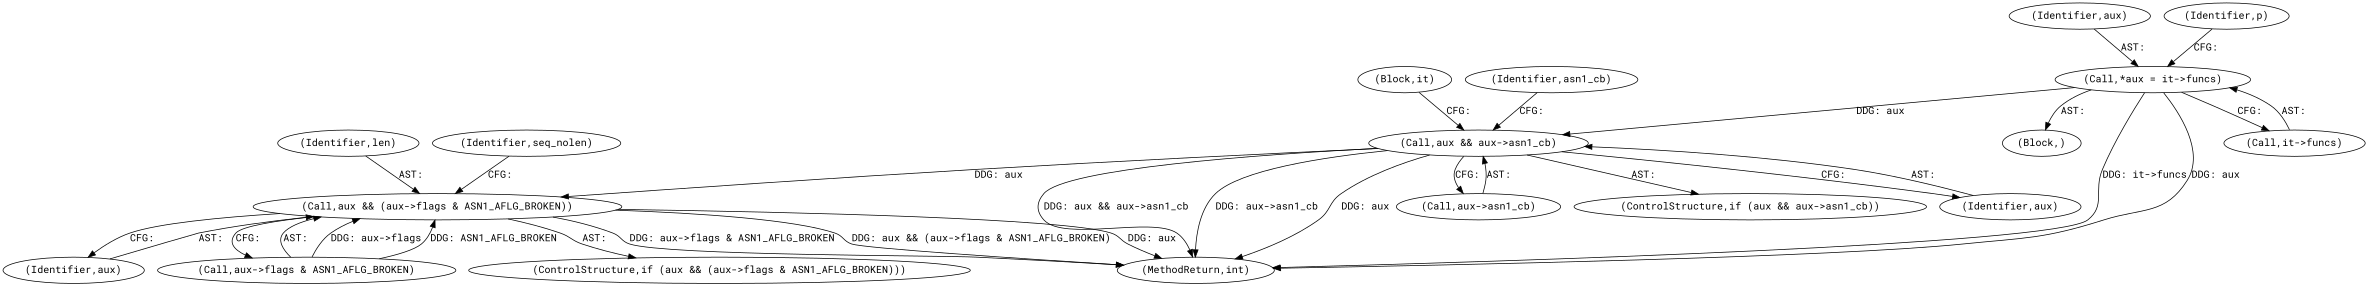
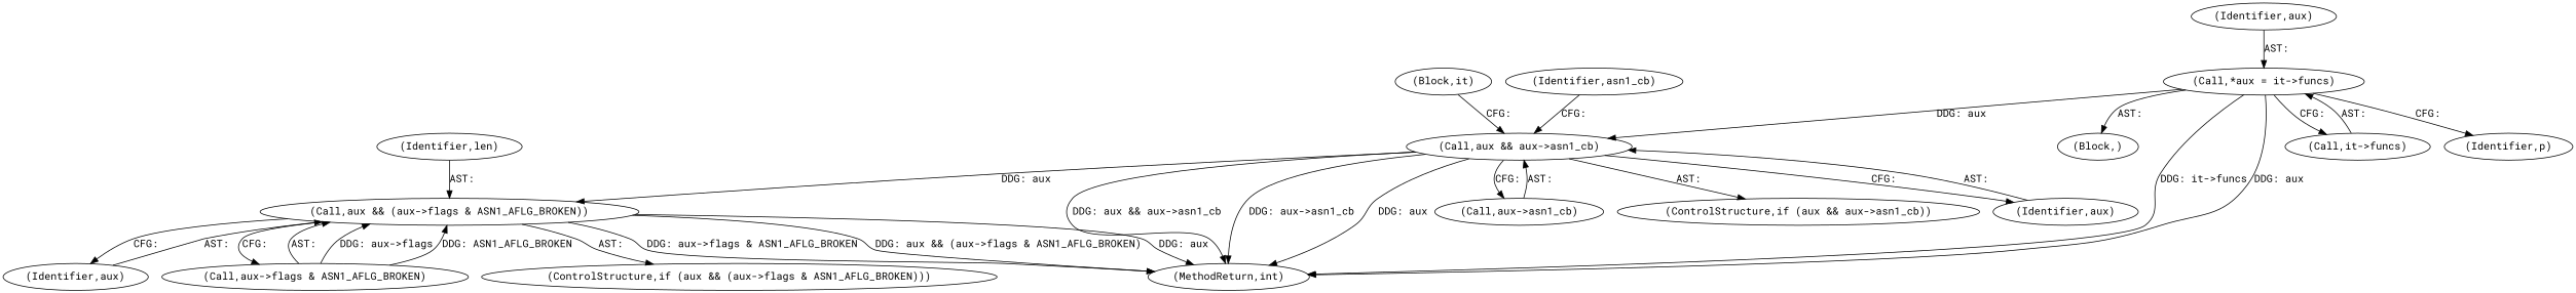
  digraph {
    fontname="Roboto Mono"
    node [fontname="Roboto Mono"]
    edge [fontname="Roboto Mono"]
    n1 [label="(Call,*aux = it->funcs)"]
    n2 [label="(Call,aux && aux->asn1_cb)"]
    n3 [label="(Block,)"]
    n4 [label="(MethodReturn,int)"]
    n5 [label="(Call,it->funcs)"]
    n6 [label="(Call,aux && (aux->flags & ASN1_AFLG_BROKEN))"]
    n7 [label="(Call,aux->asn1_cb)"]
    n8 [label="(ControlStructure,if (aux && aux->asn1_cb))"]
    n9 [label="(Identifier,aux)"]
    n10 [label="(Identifier,aux)"]
    n11 [label="(Call,aux->flags & ASN1_AFLG_BROKEN)"]
    n12 [label="(ControlStructure,if (aux && (aux->flags & ASN1_AFLG_BROKEN)))"]
    n13 [label="(Identifier,len)"]
    n14 [label="(Identifier,aux)"]
    n15 [label="(Block,it)"]
    n16 [label="(Identifier,p)"]
    n17 [label="(Identifier,asn1_cb)"]
-   n18 [label="(Identifier,seq_nolen)"]
    n1 -> n2 [label="DDG: aux"]
    n1 -> n3 [label="AST: "]
    n1 -> n4 [label="DDG: it->funcs"]
    n1 -> n4 [label="DDG: aux"]
    n1 -> n5 [label="CFG: "]
    n2 -> n4 [label="DDG: aux && aux->asn1_cb"]
    n2 -> n4 [label="DDG: aux->asn1_cb"]
    n2 -> n4 [label="DDG: aux"]
    n2 -> n6 [label="DDG: aux"]
    n2 -> n7 [label="CFG: "]
    n2 -> n8 [label="AST: "]
    n2 -> n9 [label="CFG: "]
    n5 -> n1 [label="AST: "]
    n6 -> n4 [label="DDG: aux->flags & ASN1_AFLG_BROKEN"]
    n6 -> n4 [label="DDG: aux && (aux->flags & ASN1_AFLG_BROKEN)"]
    n6 -> n4 [label="DDG: aux"]
    n6 -> n10 [label="CFG: "]
    n6 -> n11 [label="CFG: "]
    n6 -> n12 [label="AST: "]
    n7 -> n2 [label="AST: "]
    n9 -> n2 [label="AST: "]
    n10 -> n6 [label="AST: "]
    n11 -> n6 [label="AST: "]
    n11 -> n6 [label="DDG: aux->flags"]
    n11 -> n6 [label="DDG: ASN1_AFLG_BROKEN"]
    n13 -> n6 [label="AST: "]
    n14 -> n1 [label="AST: "]
    n15 -> n2 [label="CFG: "]
-   n16 -> n1 [label="CFG: "]
+   n1 -> n16 [label="CFG: "]
    n17 -> n2 [label="CFG: "]
-   n18 -> n6 [label="CFG: "]
  }
